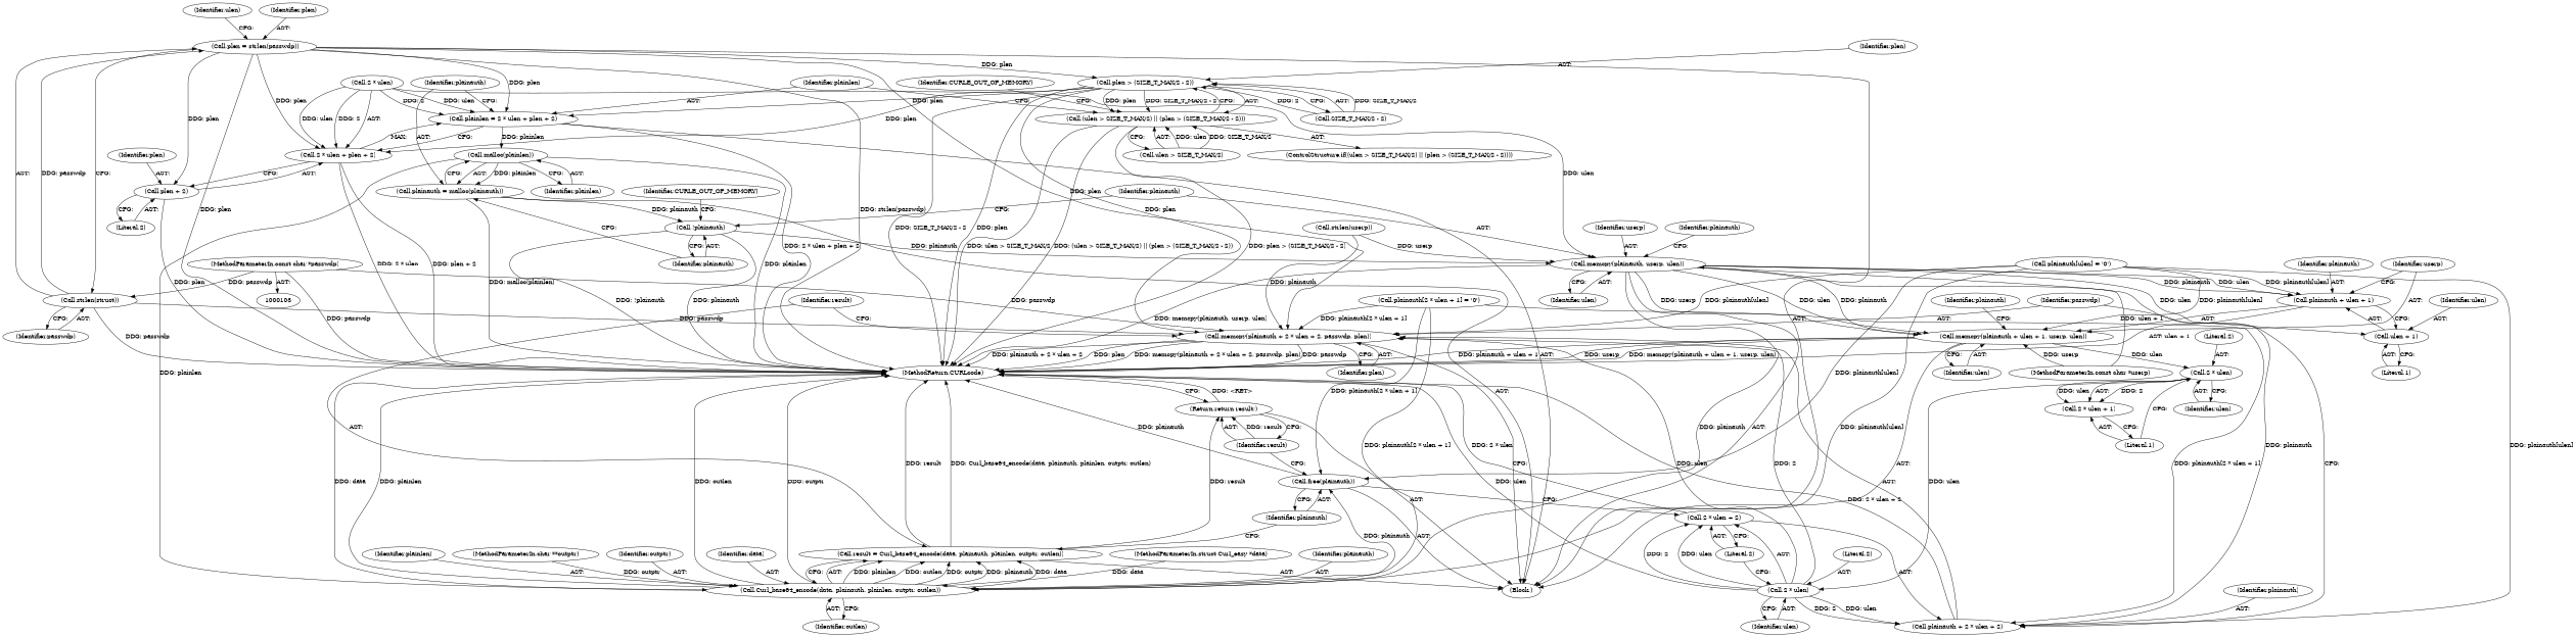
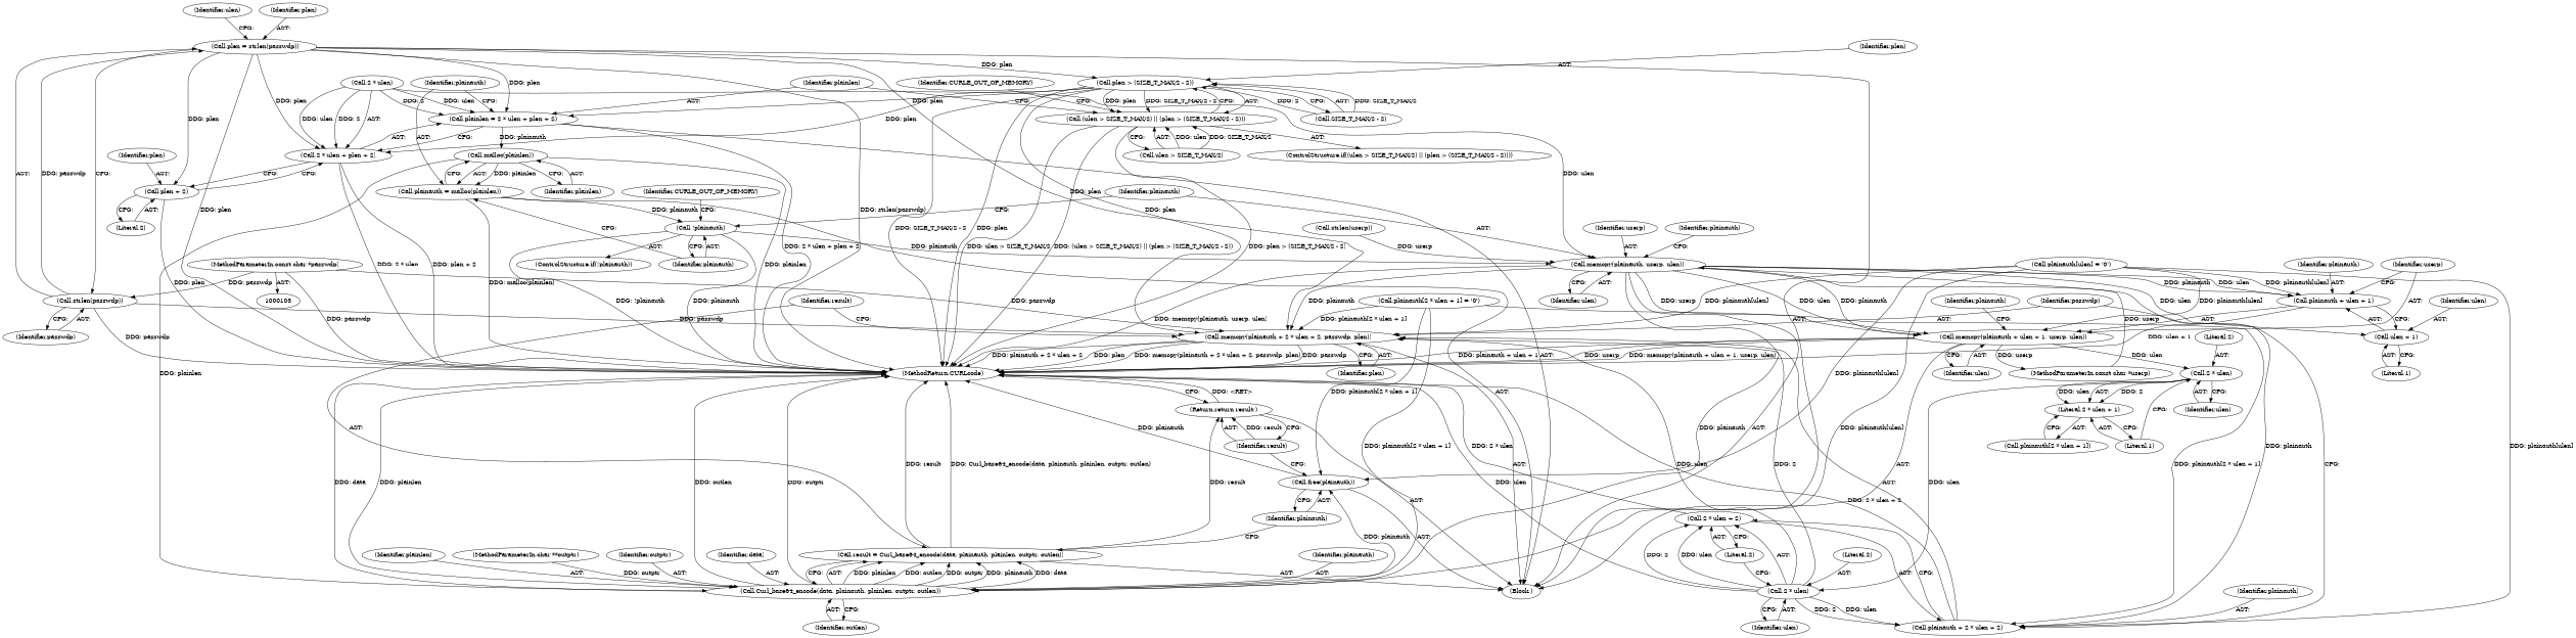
  digraph {
    n1 [label="(Call,plen = strlen(passwdp))"]
-   n2 [label="(Call,strlen(struct))"]
+   n2 [label="(Call,strlen(passwdp))"]
    n3 [label="(Call,plen > (SIZE_T_MAX/2 - 2))"]
    n4 [label="(Call,plainlen = 2 * ulen + plen + 2)"]
    n5 [label="(Call,memcpy(plainauth + 2 * ulen + 2, passwdp, plen))"]
    n6 [label="(Call,2 * ulen + plen + 2)"]
    n7 [label="(Call,plen + 2)"]
    n8 [label="(MethodReturn,CURLcode)"]
    n9 [label="(Block,)"]
    n10 [label="(Identifier,passwdp)"]
    n11 [label="(Call,(ulen > SIZE_T_MAX/2) || (plen > (SIZE_T_MAX/2 - 2)))"]
    n12 [label="(Call,SIZE_T_MAX/2 - 2)"]
    n13 [label="(Call,malloc(plainlen))"]
    n14 [label="(Identifier,plen)"]
    n15 [label="(Literal,2)"]
    n16 [label="(Return,return result;)"]
    n17 [label="(MethodParameterIn,const char *passwdp)"]
    1000103
    n19 [label="(Call,ulen > SIZE_T_MAX/2)"]
    n20 [label="(ControlStructure,if((ulen > SIZE_T_MAX/2) || (plen > (SIZE_T_MAX/2 - 2))))"]
-   n21 [label="(Call,plainauth = malloc(plainauth))"]
+   n21 [label="(Call,plainauth = malloc(plainlen))"]
    n22 [label="(Call,Curl_base64_encode(data, plainauth, plainlen, outptr, outlen))"]
    n23 [label="(Identifier,plainlen)"]
    n24 [label="(Call,!plainauth)"]
    n25 [label="(Call,result = Curl_base64_encode(data, plainauth, plainlen, outptr, outlen))"]
    n26 [label="(Call,free(plainauth))"]
    n27 [label="(Identifier,outlen)"]
    n28 [label="(Call,memcpy(plainauth, userp, ulen))"]
+   n29 [label="(ControlStructure,if(!plainauth))"]
    n30 [label="(Identifier,plainauth)"]
    n31 [label="(Call,memcpy(plainauth + ulen + 1, userp, ulen))"]
    n32 [label="(Call,plainauth + 2 * ulen + 2)"]
    n33 [label="(Call,plainauth + ulen + 1)"]
    n34 [label="(Call,ulen + 1)"]
    n35 [label="(Identifier,ulen)"]
    n36 [label="(Call,2 * ulen)"]
    n37 [label="(Identifier,ulen)"]
    n38 [label="(Call,2 * ulen + 2)"]
    n39 [label="(Literal,1)"]
-   n40 [label="(Call,2 * ulen + 1)"]
+   n40 [label="(Literal,2 * ulen + 1)"]
    n41 [label="(Call,2 * ulen)"]
    n42 [label="(Identifier,ulen)"]
+   n43 [label="(Call,plainauth[2 * ulen + 1])"]
    n44 [label="(Literal,1)"]
    n45 [label="(Identifier,ulen)"]
    n46 [label="(Literal,2)"]
    n47 [label="(Identifier,plainauth)"]
    n48 [label="(Identifier,result)"]
    n49 [label="(Identifier,plainauth)"]
    n50 [label="(Identifier,passwdp)"]
    n51 [label="(Identifier,plen)"]
    n52 [label="(Identifier,outptr)"]
    n53 [label="(Identifier,result)"]
    n54 [label="(Call,plainauth[ulen] = '\0')"]
    n55 [label="(MethodParameterIn,const char *userp)"]
    n56 [label="(Call,strlen(userp))"]
    n57 [label="(Identifier,userp)"]
    n58 [label="(Identifier,plainauth)"]
    n59 [label="(Identifier,userp)"]
    n60 [label="(Identifier,ulen)"]
    n61 [label="(Identifier,plainauth)"]
-   n62 [label="(MethodParameterIn,struct Curl_easy *data)"]
    n63 [label="(Identifier,plainlen)"]
    n64 [label="(Identifier,plainauth)"]
    n65 [label="(Call,2 * ulen)"]
    n66 [label="(Identifier,plainauth)"]
    n67 [label="(Identifier,plen)"]
    n68 [label="(Literal,2)"]
    n69 [label="(Identifier,plainauth)"]
    n70 [label="(Literal,2)"]
    n71 [label="(MethodParameterIn,char **outptr)"]
    n72 [label="(Identifier,ulen)"]
    n73 [label="(Identifier,CURLE_OUT_OF_MEMORY)"]
    n74 [label="(Identifier,data)"]
    n75 [label="(Identifier,plainauth)"]
    n76 [label="(Identifier,plen)"]
    n77 [label="(Call,plainauth[2 * ulen + 1] = '\0')"]
    n78 [label="(Identifier,CURLE_OUT_OF_MEMORY)"]
    n79 [label="(Identifier,plainlen)"]
    n1 -> n2 [label="CFG: "]
    n1 -> n3 [label="DDG: plen"]
    n1 -> n4 [label="DDG: plen"]
    n1 -> n5 [label="DDG: plen"]
    n1 -> n6 [label="DDG: plen"]
    n1 -> n7 [label="DDG: plen"]
    n1 -> n8 [label="DDG: strlen(passwdp)"]
    n1 -> n8 [label="DDG: plen"]
    n1 -> n9 [label="AST: "]
    n2 -> n1 [label="AST: "]
    n2 -> n1 [label="DDG: passwdp"]
    n2 -> n5 [label="DDG: passwdp"]
    n2 -> n8 [label="DDG: passwdp"]
    n2 -> n10 [label="CFG: "]
    n3 -> n4 [label="DDG: plen"]
    n3 -> n5 [label="DDG: plen"]
    n3 -> n6 [label="DDG: plen"]
    n3 -> n8 [label="DDG: plen"]
    n3 -> n8 [label="DDG: SIZE_T_MAX/2 - 2"]
    n3 -> n11 [label="AST: "]
    n3 -> n11 [label="DDG: plen"]
    n3 -> n11 [label="DDG: SIZE_T_MAX/2 - 2"]
    n3 -> n12 [label="CFG: "]
    n4 -> n6 [label="CFG: "]
    n4 -> n8 [label="DDG: 2 * ulen + plen + 2"]
    n4 -> n9 [label="AST: "]
-   n4 -> n13 [label="DDG: plainlen"]
+   n4 -> n13 [label="DDG: plainauth"]
    n5 -> n8 [label="DDG: plen"]
    n5 -> n8 [label="DDG: memcpy(plainauth + 2 * ulen + 2, passwdp, plen)"]
    n5 -> n8 [label="DDG: passwdp"]
    n5 -> n8 [label="DDG: plainauth + 2 * ulen + 2"]
-   n5 -> n9 [label="CFG: "]
+   n5 -> n9 [label="AST: "]
    n5 -> n14 [label="CFG: "]
-   n6 -> n4 [label="MAX: "]
+   n6 -> n4 [label="AST: "]
    n6 -> n7 [label="CFG: "]
    n6 -> n8 [label="DDG: plen + 2"]
    n6 -> n8 [label="DDG: 2 * ulen"]
-   n7 -> n6 [label="AST: "]
+   n7 -> n6 [label="CFG: "]
    n7 -> n8 [label="DDG: plen"]
    n7 -> n15 [label="CFG: "]
    n8 -> n16 [label="CFG: "]
    n10 -> n2 [label="AST: "]
    n11 -> n3 [label="CFG: "]
    n11 -> n8 [label="DDG: ulen > SIZE_T_MAX/2"]
    n11 -> n8 [label="DDG: (ulen > SIZE_T_MAX/2) || (plen > (SIZE_T_MAX/2 - 2))"]
    n11 -> n8 [label="DDG: plen > (SIZE_T_MAX/2 - 2)"]
    n11 -> n19 [label="CFG: "]
    n11 -> n20 [label="AST: "]
    n12 -> n3 [label="AST: "]
    n12 -> n3 [label="DDG: SIZE_T_MAX/2"]
    n12 -> n3 [label="DDG: 2"]
    n13 -> n8 [label="DDG: plainlen"]
    n13 -> n21 [label="AST: "]
    n13 -> n21 [label="DDG: plainlen"]
    n13 -> n22 [label="DDG: plainlen"]
    n13 -> n23 [label="CFG: "]
    n14 -> n5 [label="AST: "]
    n15 -> n7 [label="AST: "]
    n16 -> n8 [label="DDG: <RET>"]
    n16 -> n9 [label="AST: "]
    n16 -> n48 [label="CFG: "]
    n17 -> n2 [label="DDG: passwdp"]
    n17 -> n5 [label="DDG: passwdp"]
    n17 -> n8 [label="DDG: passwdp"]
    n17 -> 1000103 [label="AST: "]
    n19 -> n11 [label="AST: "]
    n19 -> n11 [label="DDG: ulen"]
    n19 -> n11 [label="DDG: SIZE_T_MAX/2"]
    n21 -> n8 [label="DDG: malloc(plainlen)"]
    n21 -> n9 [label="AST: "]
    n21 -> n13 [label="CFG: "]
    n21 -> n24 [label="DDG: plainauth"]
    n22 -> n8 [label="DDG: plainlen"]
    n22 -> n8 [label="DDG: outlen"]
    n22 -> n8 [label="DDG: outptr"]
    n22 -> n8 [label="DDG: data"]
    n22 -> n25 [label="AST: "]
    n22 -> n25 [label="DDG: plainlen"]
    n22 -> n25 [label="DDG: outlen"]
    n22 -> n25 [label="DDG: outptr"]
    n22 -> n25 [label="DDG: plainauth"]
    n22 -> n25 [label="DDG: data"]
    n22 -> n26 [label="DDG: plainauth"]
    n22 -> n27 [label="CFG: "]
    n23 -> n13 [label="AST: "]
    n24 -> n8 [label="DDG: plainauth"]
    n24 -> n8 [label="DDG: !plainauth"]
    n24 -> n28 [label="DDG: plainauth"]
+   n24 -> n29 [label="AST: "]
    n24 -> n30 [label="CFG: "]
    n25 -> n8 [label="DDG: Curl_base64_encode(data, plainauth, plainlen, outptr, outlen)"]
    n25 -> n8 [label="DDG: result"]
    n25 -> n9 [label="AST: "]
    n25 -> n16 [label="DDG: result"]
    n25 -> n22 [label="CFG: "]
    n26 -> n8 [label="DDG: plainauth"]
    n26 -> n9 [label="AST: "]
    n26 -> n47 [label="CFG: "]
    n27 -> n22 [label="AST: "]
-   n56 -> n5 [label="DDG: plainauth"]
+   n28 -> n5 [label="DDG: plainauth"]
    n28 -> n8 [label="DDG: memcpy(plainauth, userp, ulen)"]
    n28 -> n9 [label="AST: "]
    n28 -> n22 [label="DDG: plainauth"]
    n28 -> n31 [label="DDG: plainauth"]
    n28 -> n31 [label="DDG: ulen"]
    n28 -> n31 [label="DDG: userp"]
    n28 -> n32 [label="DDG: plainauth"]
    n28 -> n33 [label="DDG: plainauth"]
    n28 -> n33 [label="DDG: ulen"]
    n28 -> n34 [label="DDG: ulen"]
    n28 -> n35 [label="CFG: "]
    n30 -> n21 [label="CFG: "]
    n30 -> n24 [label="AST: "]
    n31 -> n8 [label="DDG: userp"]
    n31 -> n8 [label="DDG: memcpy(plainauth + ulen + 1, userp, ulen)"]
    n31 -> n8 [label="DDG: plainauth + ulen + 1"]
    n31 -> n9 [label="AST: "]
    n31 -> n36 [label="DDG: ulen"]
    n31 -> n37 [label="CFG: "]
    n32 -> n5 [label="AST: "]
    n32 -> n8 [label="DDG: 2 * ulen + 2"]
-   n26 -> n38 [label="CFG: "]
-   n33 -> n8 [label="AST: ulen + 1"]
+   n32 -> n38 [label="CFG: "]
+   n33 -> n8 [label="DDG: ulen + 1"]
    n33 -> n31 [label="AST: "]
    n33 -> n34 [label="CFG: "]
    n34 -> n33 [label="AST: "]
    n34 -> n39 [label="CFG: "]
    n35 -> n28 [label="AST: "]
    n36 -> n40 [label="AST: "]
    n36 -> n40 [label="DDG: 2"]
    n36 -> n40 [label="DDG: ulen"]
    n36 -> n41 [label="DDG: ulen"]
    n36 -> n42 [label="CFG: "]
    n37 -> n31 [label="AST: "]
    n38 -> n8 [label="DDG: 2 * ulen"]
    n38 -> n32 [label="AST: "]
    n38 -> n46 [label="CFG: "]
    n39 -> n34 [label="AST: "]
+   n40 -> n43 [label="AST: "]
    n40 -> n44 [label="CFG: "]
    n41 -> n5 [label="DDG: 2"]
    n41 -> n5 [label="DDG: ulen"]
    n41 -> n8 [label="DDG: ulen"]
    n41 -> n32 [label="DDG: 2"]
    n41 -> n32 [label="DDG: ulen"]
    n41 -> n38 [label="AST: "]
    n41 -> n38 [label="DDG: 2"]
    n41 -> n38 [label="DDG: ulen"]
    n41 -> n45 [label="CFG: "]
    n42 -> n36 [label="AST: "]
+   n43 -> n40 [label="CFG: "]
    n44 -> n36 [label="CFG: "]
    n44 -> n40 [label="AST: "]
    n45 -> n41 [label="AST: "]
    n46 -> n38 [label="AST: "]
    n46 -> n41 [label="CFG: "]
    n47 -> n25 [label="CFG: "]
    n47 -> n26 [label="AST: "]
    n48 -> n16 [label="AST: "]
    n48 -> n16 [label="DDG: result"]
    n48 -> n26 [label="CFG: "]
    n49 -> n32 [label="AST: "]
    n50 -> n5 [label="AST: "]
    n50 -> n32 [label="CFG: "]
    n51 -> n3 [label="AST: "]
    n52 -> n22 [label="AST: "]
    n53 -> n5 [label="CFG: "]
    n53 -> n25 [label="AST: "]
    n54 -> n5 [label="DDG: plainauth[ulen]"]
    n54 -> n22 [label="DDG: plainauth[ulen]"]
    n54 -> n26 [label="DDG: plainauth[ulen]"]
    n54 -> n31 [label="DDG: plainauth[ulen]"]
    n54 -> n32 [label="DDG: plainauth[ulen]"]
    n54 -> n33 [label="DDG: plainauth[ulen]"]
-   n55 -> n28 [label="DDG: ulen + 1"]
-   n55 -> n31 [label="DDG: userp"]
+   n55 -> n28 [label="DDG: userp"]
+   n31 -> n55 [label="DDG: userp"]
    n56 -> n28 [label="DDG: userp"]
    n57 -> n28 [label="AST: "]
    n58 -> n4 [label="CFG: "]
    n58 -> n21 [label="AST: "]
    n59 -> n31 [label="AST: "]
    n59 -> n33 [label="CFG: "]
    n60 -> n1 [label="CFG: "]
    n61 -> n28 [label="CFG: "]
-   n62 -> n22 [label="DDG: data"]
    n63 -> n22 [label="AST: "]
    n64 -> n33 [label="AST: "]
    n65 -> n4 [label="DDG: 2"]
    n65 -> n4 [label="DDG: ulen"]
    n65 -> n6 [label="AST: "]
    n65 -> n6 [label="DDG: 2"]
    n65 -> n6 [label="DDG: ulen"]
    n65 -> n28 [label="DDG: ulen"]
    n66 -> n24 [label="CFG: "]
    n66 -> n28 [label="AST: "]
    n67 -> n1 [label="AST: "]
    n68 -> n36 [label="AST: "]
    n69 -> n31 [label="CFG: "]
    n70 -> n41 [label="AST: "]
    n71 -> n22 [label="DDG: outptr"]
    n72 -> n34 [label="AST: "]
    n73 -> n24 [label="CFG: "]
    n74 -> n22 [label="AST: "]
    n75 -> n22 [label="AST: "]
    n76 -> n7 [label="AST: "]
    n77 -> n5 [label="DDG: plainauth[2 * ulen + 1]"]
    n77 -> n22 [label="DDG: plainauth[2 * ulen + 1]"]
    n77 -> n26 [label="DDG: plainauth[2 * ulen + 1]"]
    n77 -> n32 [label="DDG: plainauth[2 * ulen + 1]"]
    n78 -> n11 [label="CFG: "]
    n79 -> n4 [label="AST: "]
    n79 -> n11 [label="CFG: "]
  }
